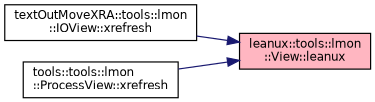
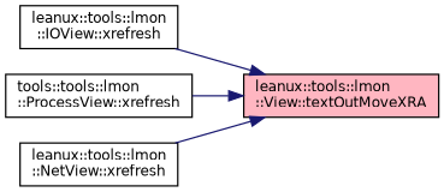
  digraph {
    rankdir=RL
    node [color=black fillcolor=white fontname=Helvetica fontsize=10 shape=box style=filled]
    edge [color=midnightblue dir=back fontname=Helvetica fontsize=10 labelfontname=Helvetica labelfontsize=10 style=solid]
-   n1 [fillcolor=lightpink fontcolor=black height=0.2 label="leanux::tools::lmon\l::View::leanux" width=0.4]
-   n2 [height=0.2 label="textOutMoveXRA::tools::lmon\l::IOView::xrefresh" width=0.4]
+   n1 [fillcolor=lightpink fontcolor=black height=0.2 label="leanux::tools::lmon\l::View::textOutMoveXRA" width=0.4]
+   n2 [height=0.2 label="leanux::tools::lmon\l::IOView::xrefresh" width=0.4]
    n3 [height=0.2 label="tools::tools::lmon\l::ProcessView::xrefresh" width=0.4]
+   n4 [height=0.2 label="leanux::tools::lmon\l::NetView::xrefresh" width=0.4]
    n1 -> n2
    n1 -> n3
+   n1 -> n4
  }
